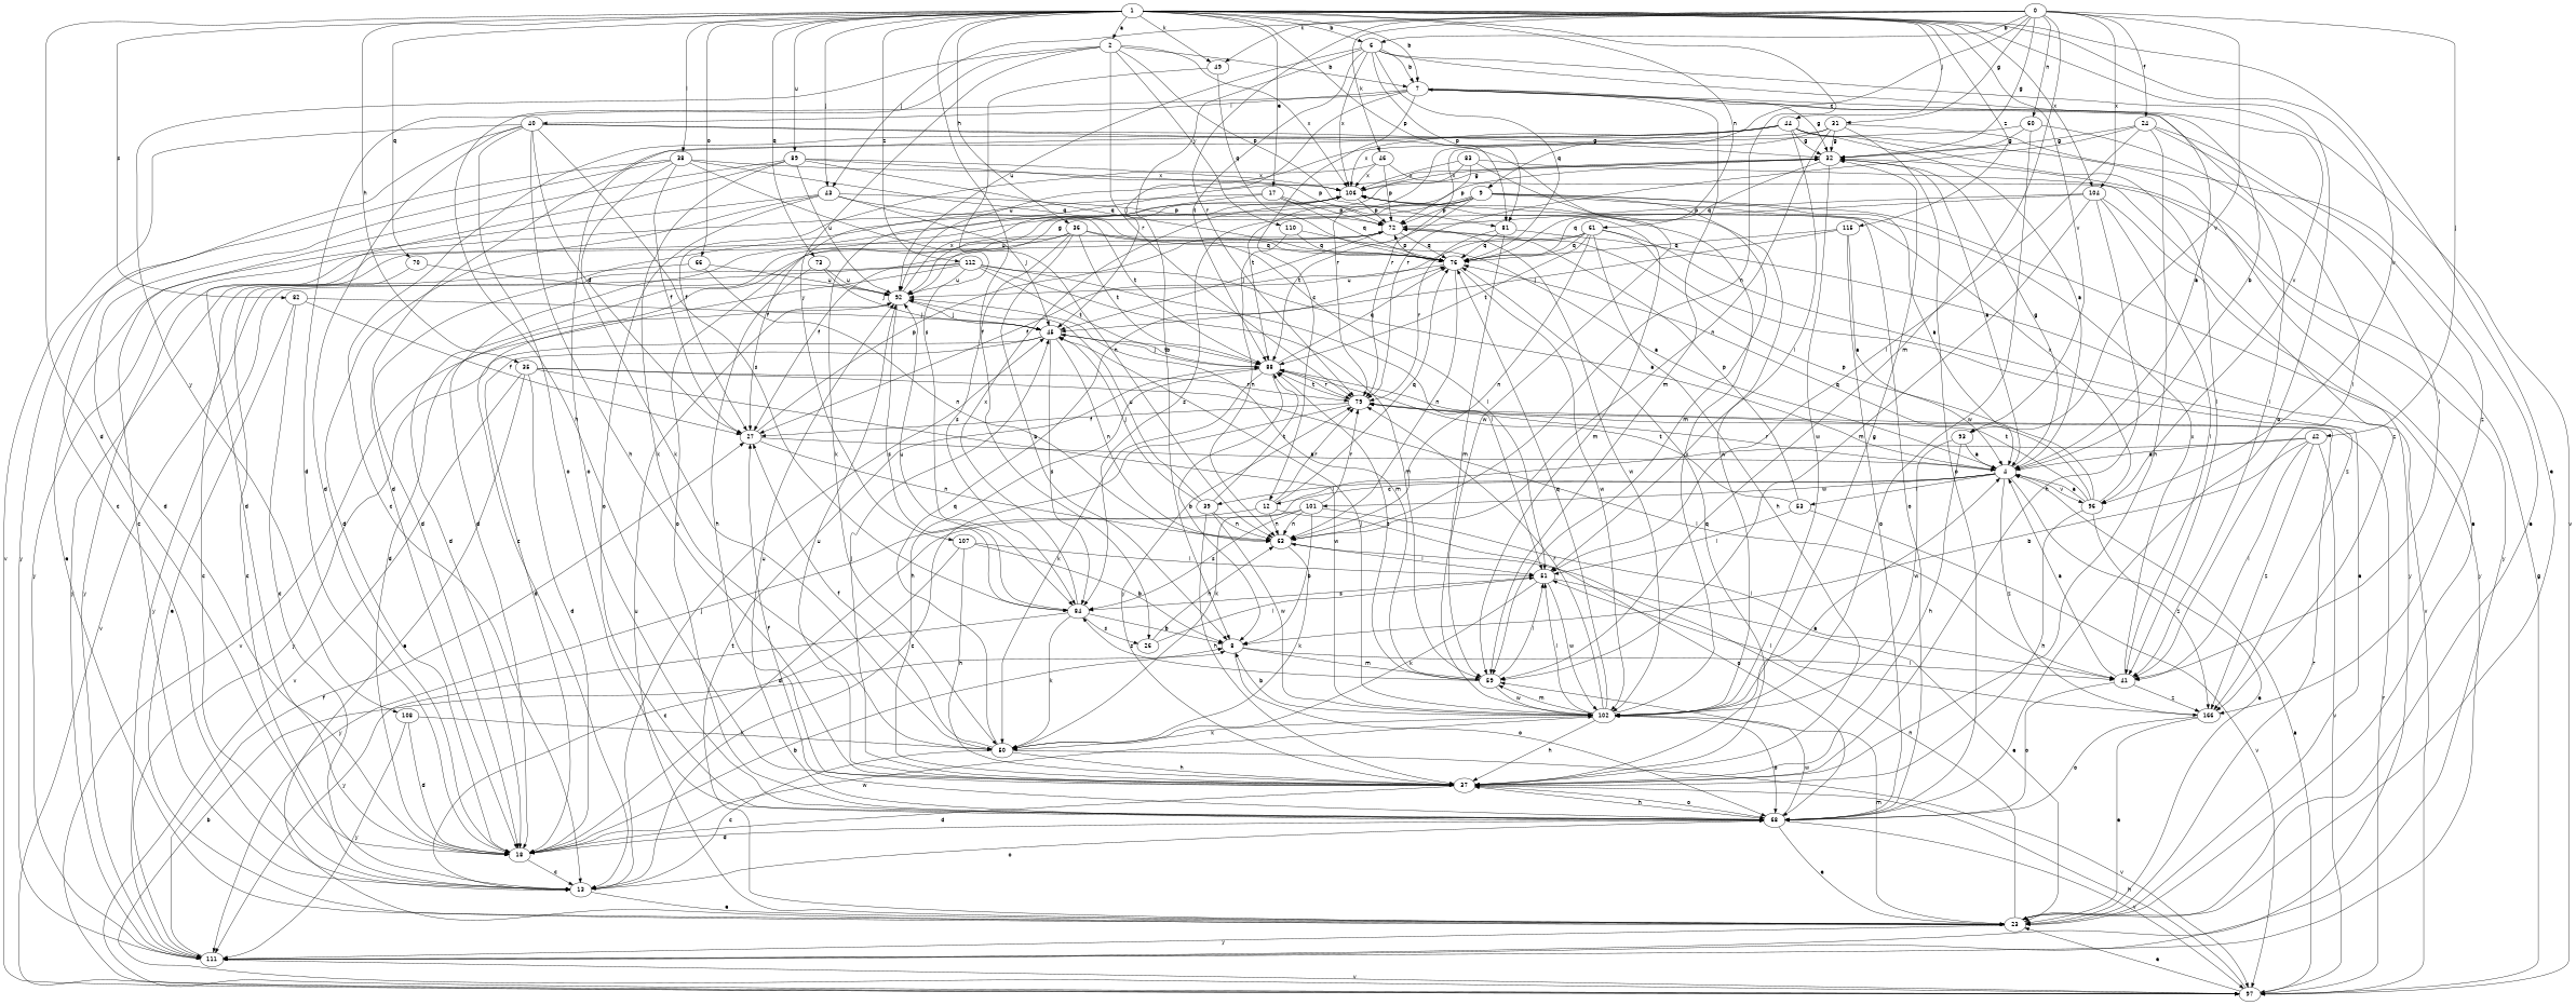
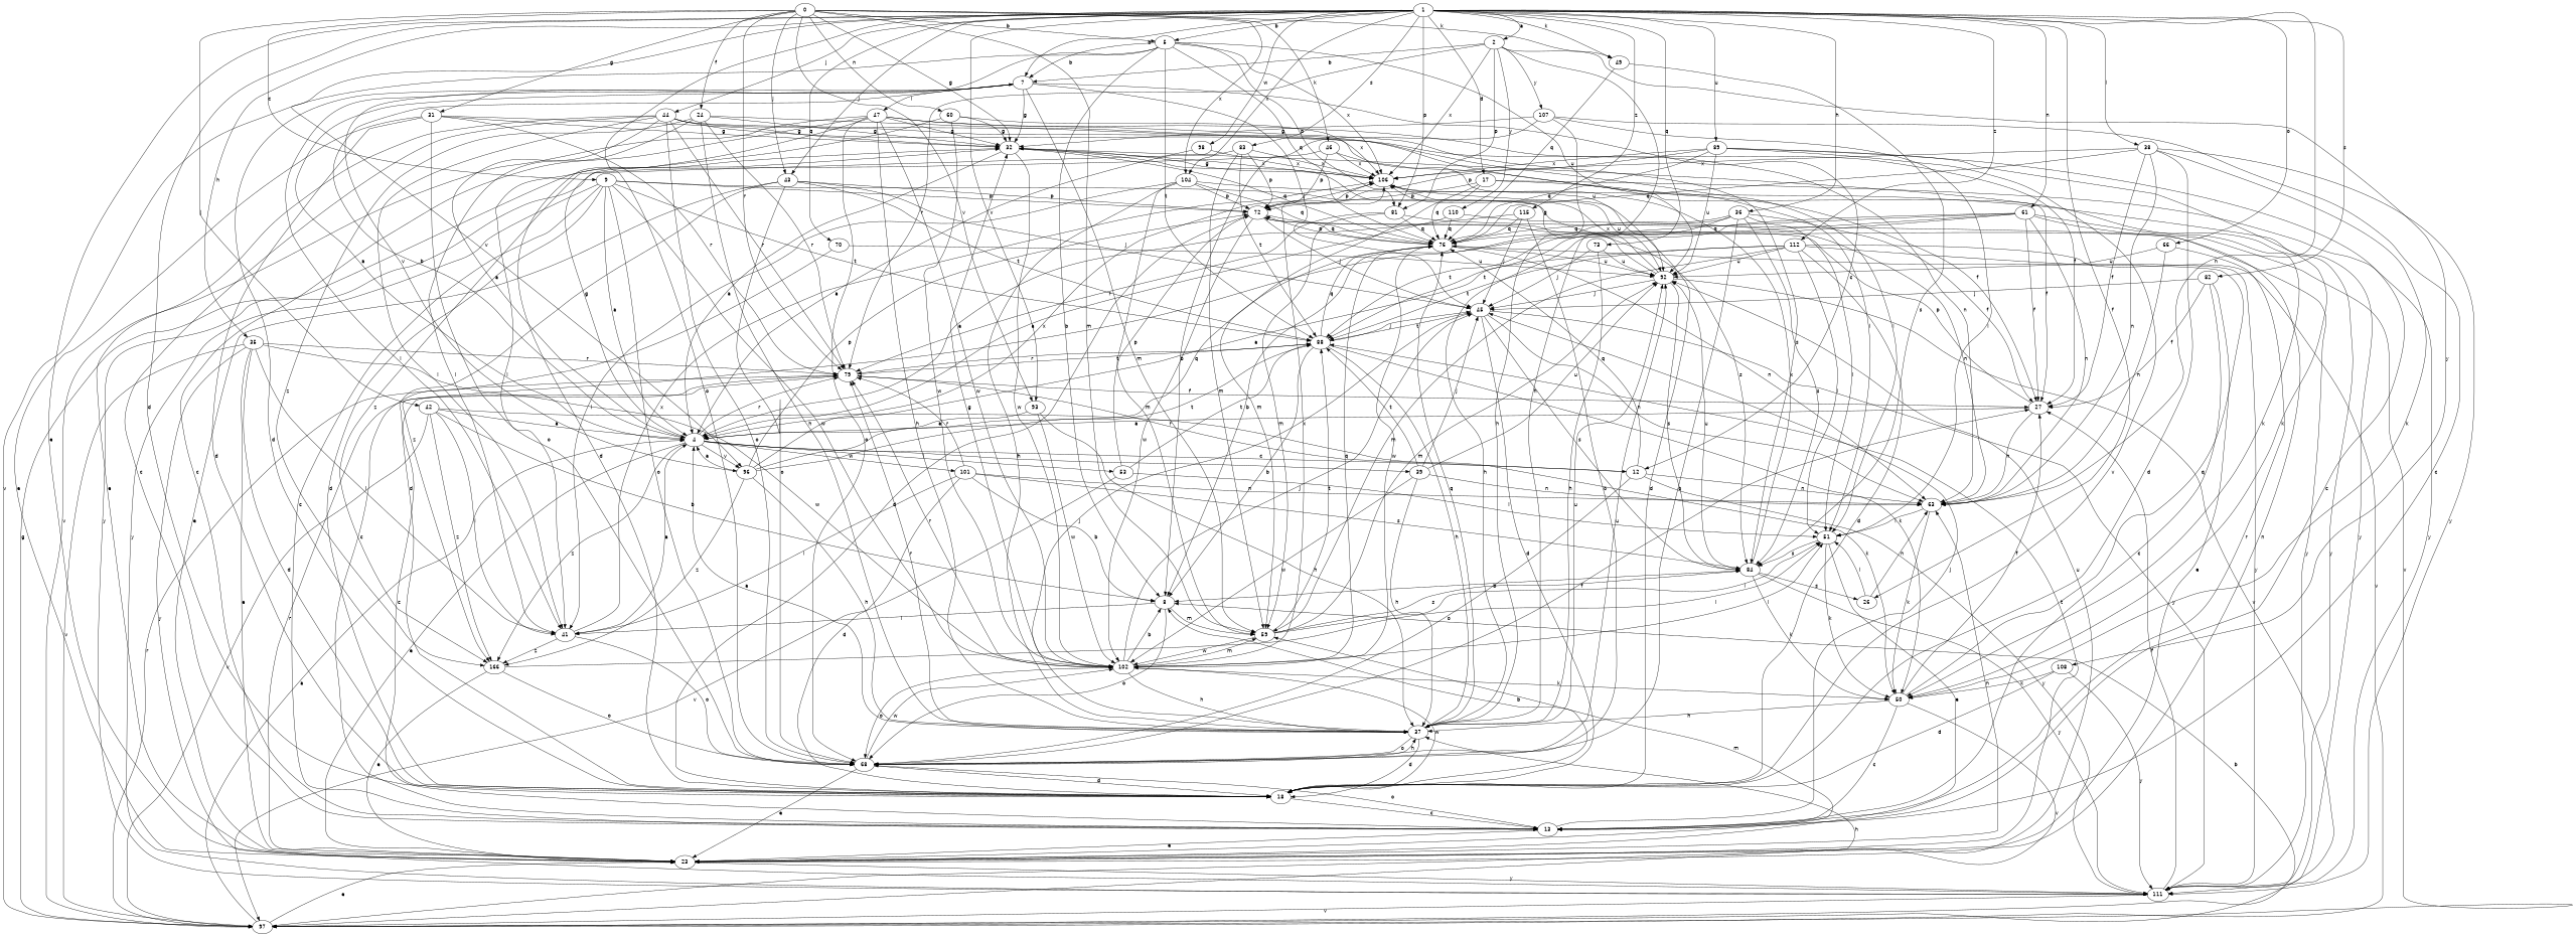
  strict digraph {
    fontname="DejaVu Sans"
    node [fontname="DejaVu Sans"]
    edge [fontname="DejaVu Sans"]
    0
-   6
+   6 [label=5]
    9
    24
    31
    32
    42
    43
    46
    49
    59
    60
    79
    n14 [label=93]
    104
    7
    n17 [label=81]
    96
    106
    8
    76
    88
    92
    97
    18
    68
    4
    13
    72
    84
    102
    111
    37
    n34 [label=166]
    41
    n36 [label=51]
    23
    63
    50
    45
    27
    1
    2
    17
    26
    35
    36
    38
    44
    61
    66
    73
    n53 [label=70]
    82
    83
    89
+   98
    112
    115
    107
    108
    110
    12
-   40
+   40 [label=47]
    39
    53
    101
    0 -> 6 [label=b]
    0 -> 9 [label=c]
    0 -> 24 [label=f]
    0 -> 31 [label=g]
    0 -> 32 [label=g]
    0 -> 42 [label=j]
    0 -> 43 [label=j]
    0 -> 46 [label=k]
    0 -> 49 [label=k]
    0 -> 59 [label=m]
    0 -> 60 [label=n]
    0 -> 79 [label=r]
    0 -> n14 [label=v]
    0 -> 104 [label=x]
    6 -> 7 [label=b]
    6 -> n17 [label=p]
    6 -> 96 [label=v]
    6 -> 106 [label=x]
    6 -> 8 [label=b]
    6 -> 76 [label=q]
    6 -> 88 [label=t]
    6 -> 92 [label=u]
    6 -> 97 [label=v]
    9 -> 88 [label=t]
    9 -> 18 [label=d]
    9 -> 68 [label=o]
    9 -> 4 [label=a]
    9 -> 13 [label=c]
    9 -> 72 [label=p]
    9 -> 84 [label=s]
    9 -> 102 [label=w]
    9 -> 111 [label=y]
    24 -> 32 [label=g]
    24 -> 79 [label=r]
    24 -> 37 [label=h]
    24 -> n34 [label=z]
    24 -> 41 [label=i]
    24 -> n36 [label=l]
    31 -> 32 [label=g]
    31 -> 79 [label=r]
    31 -> 18 [label=d]
    31 -> 68 [label=o]
    31 -> 23 [label=e]
    31 -> 63 [label=n]
    32 -> 106 [label=x]
    32 -> 76 [label=q]
    32 -> 4 [label=a]
    32 -> 102 [label=w]
    32 -> 50 [label=k]
    42 -> 8 [label=b]
    42 -> 97 [label=v]
    42 -> 4 [label=a]
    42 -> n34 [label=z]
    42 -> 41 [label=i]
    42 -> 50 [label=k]
    43 -> 88 [label=t]
    43 -> 18 [label=d]
    43 -> 68 [label=o]
    43 -> 72 [label=p]
    43 -> 23 [label=e]
    43 -> 45 [label=j]
    46 -> 106 [label=x]
    46 -> 72 [label=p]
    46 -> 111 [label=y]
    46 -> 27 [label=f]
    49 -> 76 [label=q]
    49 -> 84 [label=s]
    59 -> 88 [label=t]
    59 -> 92 [label=m]
    59 -> 84 [label=s]
    59 -> 102 [label=w]
    59 -> n36 [label=l]
    60 -> 32 [label=g]
    60 -> 106 [label=x]
    60 -> 102 [label=w]
    60 -> 41 [label=i]
    79 -> 88 [label=t]
    79 -> 13 [label=c]
    79 -> 27 [label=f]
    n14 -> 4 [label=a]
    n14 -> 102 [label=w]
    n14 -> 37 [label=h]
    104 -> 59 [label=m]
    104 -> 76 [label=q]
    104 -> 72 [label=p]
    104 -> 111 [label=y]
    104 -> 37 [label=h]
    104 -> 41 [label=i]
    7 -> 32 [label=g]
    7 -> 59 [label=m]
    7 -> 18 [label=d]
    7 -> 4 [label=a]
    7 -> 41 [label=i]
    7 -> 45 [label=j]
    7 -> 12 [label=c]
    7 -> 40 [label=i]
    n17 -> 59 [label=m]
    n17 -> 79 [label=r]
    n17 -> 76 [label=q]
    n17 -> 97 [label=v]
    96 -> 106 [label=x]
    96 -> 76 [label=q]
    96 -> 88 [label=t]
    96 -> 4 [label=a]
    96 -> 72 [label=p]
    96 -> 37 [label=h]
    96 -> n34 [label=z]
    106 -> 32 [label=g]
    106 -> 92 [label=u]
    106 -> 18 [label=d]
    106 -> 72 [label=p]
    8 -> 59 [label=m]
    8 -> 68 [label=o]
    8 -> 41 [label=i]
    76 -> 92 [label=u]
    76 -> 72 [label=p]
    76 -> 102 [label=w]
    76 -> 63 [label=n]
    88 -> 79 [label=r]
    88 -> 8 [label=b]
    88 -> 76 [label=q]
    88 -> 37 [label=h]
    88 -> 50 [label=k]
    88 -> 45 [label=j]
    92 -> 32 [label=g]
    92 -> 106 [label=x]
    92 -> 97 [label=v]
    92 -> 84 [label=s]
    92 -> 45 [label=j]
    97 -> 32 [label=g]
    97 -> 79 [label=r]
    97 -> 8 [label=b]
    97 -> 4 [label=a]
    97 -> 37 [label=h]
    97 -> 23 [label=e]
    18 -> 8 [label=b]
    18 -> 13 [label=c]
    18 -> 102 [label=w]
    68 -> 92 [label=u]
-   68 -> 97 [label=v]
    68 -> 18 [label=d]
    68 -> 102 [label=w]
    68 -> 37 [label=h]
    68 -> 23 [label=e]
    68 -> 27 [label=f]
    4 -> 32 [label=g]
    4 -> 79 [label=r]
    4 -> 7 [label=b]
    4 -> 96 [label=v]
    4 -> n34 [label=z]
    4 -> 23 [label=e]
    4 -> 12 [label=c]
    4 -> 39 [label=i]
    4 -> 53 [label=l]
    4 -> 101 [label=w]
    13 -> 68 [label=o]
    13 -> 23 [label=e]
    13 -> 45 [label=j]
    72 -> 76 [label=q]
    72 -> 18 [label=d]
    72 -> 102 [label=w]
    72 -> 111 [label=y]
    72 -> 45 [label=j]
    84 -> 106 [label=x]
    84 -> 8 [label=b]
    84 -> 92 [label=u]
    84 -> 111 [label=y]
    84 -> 50 [label=k]
    84 -> 26 [label=s]
    102 -> 32 [label=g]
    102 -> 59 [label=m]
    102 -> 79 [label=r]
    102 -> 106 [label=x]
    102 -> 8 [label=b]
    102 -> 76 [label=q]
    102 -> 68 [label=o]
    102 -> 37 [label=h]
    102 -> n36 [label=l]
    102 -> 50 [label=k]
    102 -> 45 [label=j]
    111 -> 97 [label=v]
    111 -> 27 [label=f]
-   37 -> 79 [label=y]
+   37 -> 79 [label=r]
    37 -> 76 [label=q]
    37 -> 92 [label=u]
    37 -> 18 [label=d]
    37 -> 68 [label=o]
    37 -> 4 [label=a]
    37 -> 45 [label=j]
    n34 -> 68 [label=o]
    n34 -> n36 [label=l]
    n34 -> 23 [label=e]
    41 -> 106 [label=x]
    41 -> 68 [label=o]
    41 -> 4 [label=a]
    41 -> n34 [label=z]
    n36 -> 84 [label=s]
-   n36 -> 102 [label=w]
    n36 -> 23 [label=e]
    n36 -> 50 [label=k]
    23 -> 59 [label=m]
    23 -> 79 [label=r]
    23 -> 88 [label=t]
    23 -> 92 [label=u]
    23 -> 111 [label=y]
    23 -> 63 [label=n]
    63 -> n36 [label=l]
    63 -> 50 [label=k]
    50 -> 76 [label=q]
    50 -> 97 [label=v]
    50 -> 13 [label=c]
    50 -> 37 [label=h]
    50 -> 27 [label=f]
    45 -> 88 [label=t]
    45 -> 18 [label=d]
    45 -> 84 [label=s]
    45 -> 111 [label=y]
    45 -> 63 [label=n]
    27 -> 4 [label=a]
    27 -> 72 [label=p]
    27 -> 63 [label=n]
    1 -> 6 [label=b]
    1 -> 43 [label=j]
    1 -> 49 [label=k]
    1 -> n14 [label=v]
    1 -> 104 [label=x]
    1 -> 7 [label=b]
    1 -> n17 [label=p]
    1 -> 96 [label=v]
    1 -> 18 [label=d]
    1 -> 68 [label=o]
    1 -> 23 [label=e]
    1 -> 63 [label=n]
    1 -> 2 [label=a]
-   1 -> 17 [label=e]
+   1 -> 17 [label=d]
    1 -> 26 [label=f]
    1 -> 35 [label=h]
    1 -> 36 [label=h]
    1 -> 38 [label=i]
    1 -> 44 [label=j]
    1 -> 61 [label=n]
    1 -> 66 [label=o]
    1 -> 73 [label=q]
    1 -> n53 [label=q]
    1 -> 82 [label=s]
+   1 -> 83 [label=s]
    1 -> 89 [label=u]
+   1 -> 98 [label=w]
    1 -> 112 [label=z]
    1 -> 115 [label=z]
    2 -> 79 [label=r]
    2 -> 7 [label=b]
    2 -> n17 [label=p]
    2 -> 106 [label=x]
    2 -> 37 [label=h]
    2 -> 107 [label=y]
    2 -> 108 [label=y]
    2 -> 110 [label=y]
    17 -> 59 [label=m]
    17 -> 76 [label=q]
    17 -> 72 [label=p]
    17 -> 111 [label=y]
    17 -> 27 [label=f]
    26 -> n36 [label=l]
    26 -> 63 [label=n]
    35 -> 79 [label=r]
    35 -> 97 [label=v]
    35 -> 18 [label=d]
    35 -> 102 [label=w]
+   35 -> 111 [label=y]
    35 -> 41 [label=i]
    35 -> 23 [label=e]
    36 -> 8 [label=b]
    36 -> 76 [label=q]
    36 -> 88 [label=t]
    36 -> 68 [label=o]
    36 -> 84 [label=s]
    36 -> n36 [label=l]
    36 -> 27 [label=f]
    38 -> 106 [label=x]
    38 -> 76 [label=q]
    38 -> 18 [label=d]
    38 -> 111 [label=y]
    38 -> 63 [label=n]
    38 -> 50 [label=k]
    38 -> 27 [label=f]
    44 -> 32 [label=g]
    44 -> 79 [label=r]
    44 -> 92 [label=u]
    44 -> 68 [label=o]
    44 -> 4 [label=a]
    44 -> 13 [label=c]
    44 -> 41 [label=i]
    44 -> n36 [label=l]
    44 -> 23 [label=e]
    61 -> 76 [label=q]
    61 -> 88 [label=t]
    61 -> 111 [label=y]
    61 -> 37 [label=h]
    61 -> n34 [label=z]
-   61 -> 23 [label=e]
+   61 -> 23 [label=n]
    61 -> 63 [label=n]
    61 -> 27 [label=f]
    66 -> 92 [label=u]
-   66 -> 13 [label=c]
+   66 -> 13 [label=r]
    66 -> 63 [label=n]
    73 -> 92 [label=u]
    73 -> 37 [label=h]
    73 -> 45 [label=j]
    n53 -> 92 [label=u]
    n53 -> 13 [label=c]
    82 -> 13 [label=c]
    82 -> 23 [label=e]
    82 -> 45 [label=j]
    82 -> 27 [label=f]
    83 -> 59 [label=m]
    83 -> 106 [label=x]
    83 -> 88 [label=t]
    83 -> 72 [label=p]
    83 -> n34 [label=z]
    89 -> 106 [label=x]
    89 -> 76 [label=q]
    89 -> 92 [label=u]
-   89 -> 18 [label=d]
+   89 -> 18 [label=v]
    89 -> 13 [label=c]
    89 -> 72 [label=p]
    89 -> 50 [label=k]
+   98 -> 106 [label=x]
+   98 -> 4 [label=a]
    112 -> 59 [label=m]
    112 -> 88 [label=t]
    112 -> 92 [label=u]
    112 -> 97 [label=v]
    112 -> 18 [label=d]
    112 -> 4 [label=a]
    112 -> 111 [label=y]
    112 -> n36 [label=l]
    115 -> 76 [label=q]
    115 -> 68 [label=o]
    115 -> 4 [label=a]
    115 -> 45 [label=j]
+   107 -> 32 [label=g]
    107 -> 8 [label=b]
    107 -> 13 [label=c]
    107 -> 37 [label=h]
    107 -> n36 [label=l]
    108 -> 18 [label=d]
    108 -> 111 [label=y]
    108 -> 50 [label=k]
    110 -> 76 [label=q]
    110 -> 4 [label=a]
    110 -> 63 [label=n]
    12 -> 79 [label=r]
    12 -> 76 [label=q]
    12 -> 68 [label=o]
    12 -> 111 [label=y]
    12 -> 63 [label=n]
    40 -> 32 [label=g]
    40 -> 97 [label=v]
    40 -> 18 [label=d]
    40 -> 68 [label=o]
    40 -> 13 [label=c]
    40 -> 84 [label=s]
    40 -> 102 [label=w]
    40 -> 37 [label=h]
    40 -> 27 [label=f]
    39 -> 88 [label=t]
    39 -> 92 [label=u]
    39 -> 102 [label=w]
    39 -> 37 [label=h]
    39 -> 63 [label=n]
    39 -> 45 [label=j]
    53 -> 88 [label=t]
    53 -> 97 [label=v]
    53 -> 72 [label=p]
    53 -> n36 [label=l]
    101 -> 79 [label=r]
    101 -> 8 [label=b]
    101 -> 18 [label=d]
    101 -> 84 [label=s]
    101 -> 41 [label=i]
    101 -> 63 [label=n]
  }
